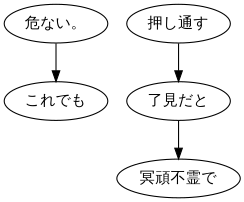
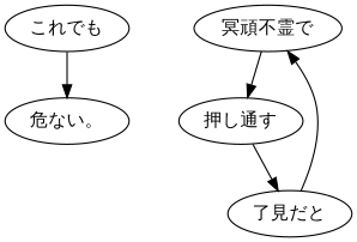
  digraph {
    fontname=Montserrat
    node [fontname=Montserrat]
    edge [fontname=Montserrat]
    n1 [label="これでも"]
    n2 [label="危ない。"]
    n3 [label="冥頑不霊で"]
    n4 [label="押し通す"]
    n5 [label="了見だと"]
-   n2 -> n1
+   n1 -> n2
+   n3 -> n4
    n4 -> n5
    n5 -> n3
  }
